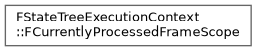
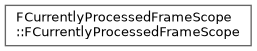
  digraph {
    rankdir=LR
-   n1 [color=grey40 fillcolor=white fontname=Helvetica fontsize=10 height=0.2 label="FStateTreeExecutionContext\l::FCurrentlyProcessedFrameScope" shape=box style=filled width=0.4]
+   n1 [color=grey40 fillcolor=white fontname=Helvetica fontsize=10 height=0.2 label="FCurrentlyProcessedFrameScope\l::FCurrentlyProcessedFrameScope" shape=box style=filled width=0.4]
  }
